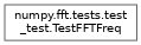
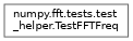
  digraph {
    rankdir=LR
-   n1 [color=grey40 fillcolor=white fontname=Helvetica fontsize=10 height=0.2 label="numpy.fft.tests.test\l_test.TestFFTFreq" shape=box style=filled width=0.4]
+   n1 [color=grey40 fillcolor=white fontname=Helvetica fontsize=10 height=0.2 label="numpy.fft.tests.test\l_helper.TestFFTFreq" shape=box style=filled width=0.4]
  }
